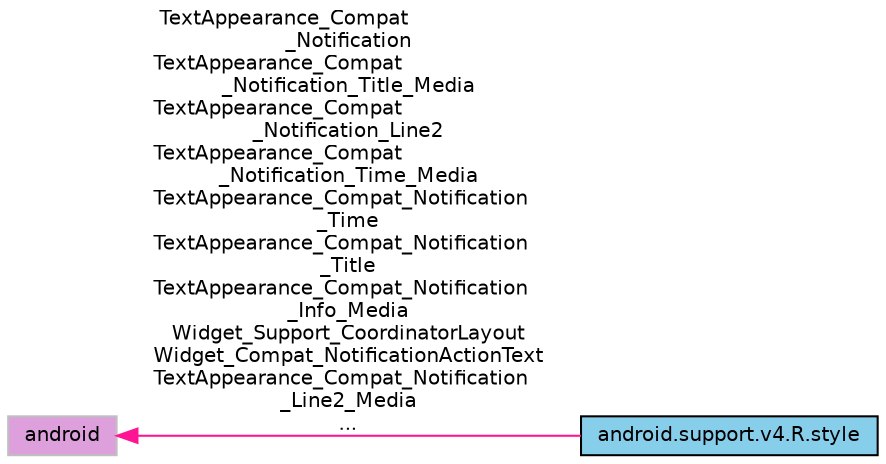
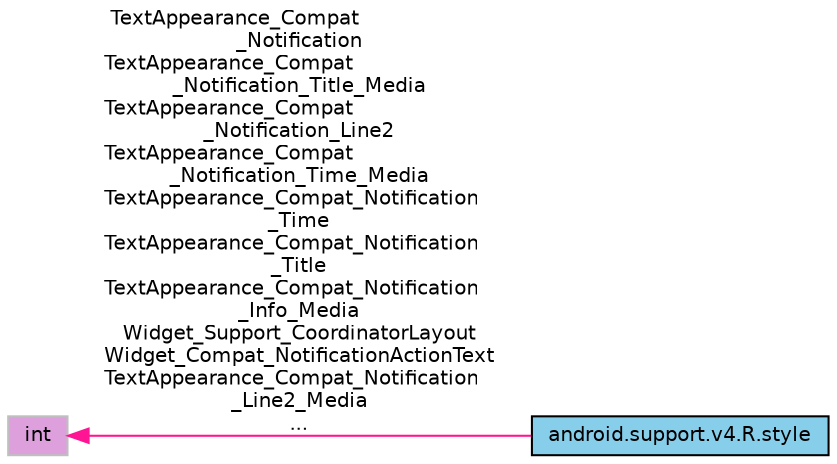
  digraph {
    rankdir=LR
    node [fontname=Helvetica fontsize=10 shape=record style=filled]
    n1 [color=black fillcolor=skyblue fontcolor=black height=0.2 label="android.support.v4.R.style" width=0.4]
-   n2 [color=grey75 fillcolor=plum height=0.2 label=android width=0.4]
+   n2 [color=grey75 fillcolor=plum height=0.2 label=int width=0.4]
    n2 -> n1 [color=deeppink dir=back fontname=Helvetica fontsize=10 label=" TextAppearance_Compat\l_Notification\nTextAppearance_Compat\l_Notification_Title_Media\nTextAppearance_Compat\l_Notification_Line2\nTextAppearance_Compat\l_Notification_Time_Media\nTextAppearance_Compat_Notification\l_Time\nTextAppearance_Compat_Notification\l_Title\nTextAppearance_Compat_Notification\l_Info_Media\nWidget_Support_CoordinatorLayout\nWidget_Compat_NotificationActionText\nTextAppearance_Compat_Notification\l_Line2_Media\n..." labelfontname=Helvetica labelfontsize=10 style=solid]
  }
